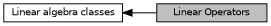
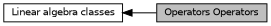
  digraph {
    rankdir=LR
    node [color=black fontname=Helvetica fontsize=10 shape=box style=filled]
-   n1 [fillcolor=grey75 fontcolor=black height=0.2 label="Linear Operators" width=0.4]
+   n1 [fillcolor=grey75 fontcolor=black height=0.2 label="Operators Operators" width=0.4]
    n2 [fillcolor=white height=0.2 label="Linear algebra classes" width=0.4]
    n2 -> n1 [dir=back fontname=Helvetica fontsize=10 labelfontname=Helvetica labelfontsize=10 shape=plaintext style=solid]
  }
